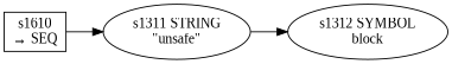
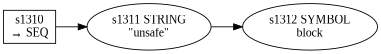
  digraph {
    rankdir=LR
    fontname="Liberation Serif"
    node [fontname="Liberation Serif"]
    edge [fontname="Liberation Serif"]
-   n1 [fixedsize=false label="s1610\n&rarr; SEQ" peripheries=1 shape=record]
+   n1 [fixedsize=false label="s1310\n&rarr; SEQ" peripheries=1 shape=record]
    n2 [label="s1311 STRING\n\"unsafe\""]
    n3 [label="s1312 SYMBOL\nblock"]
    n1 -> n2
    n2 -> n3
  }
